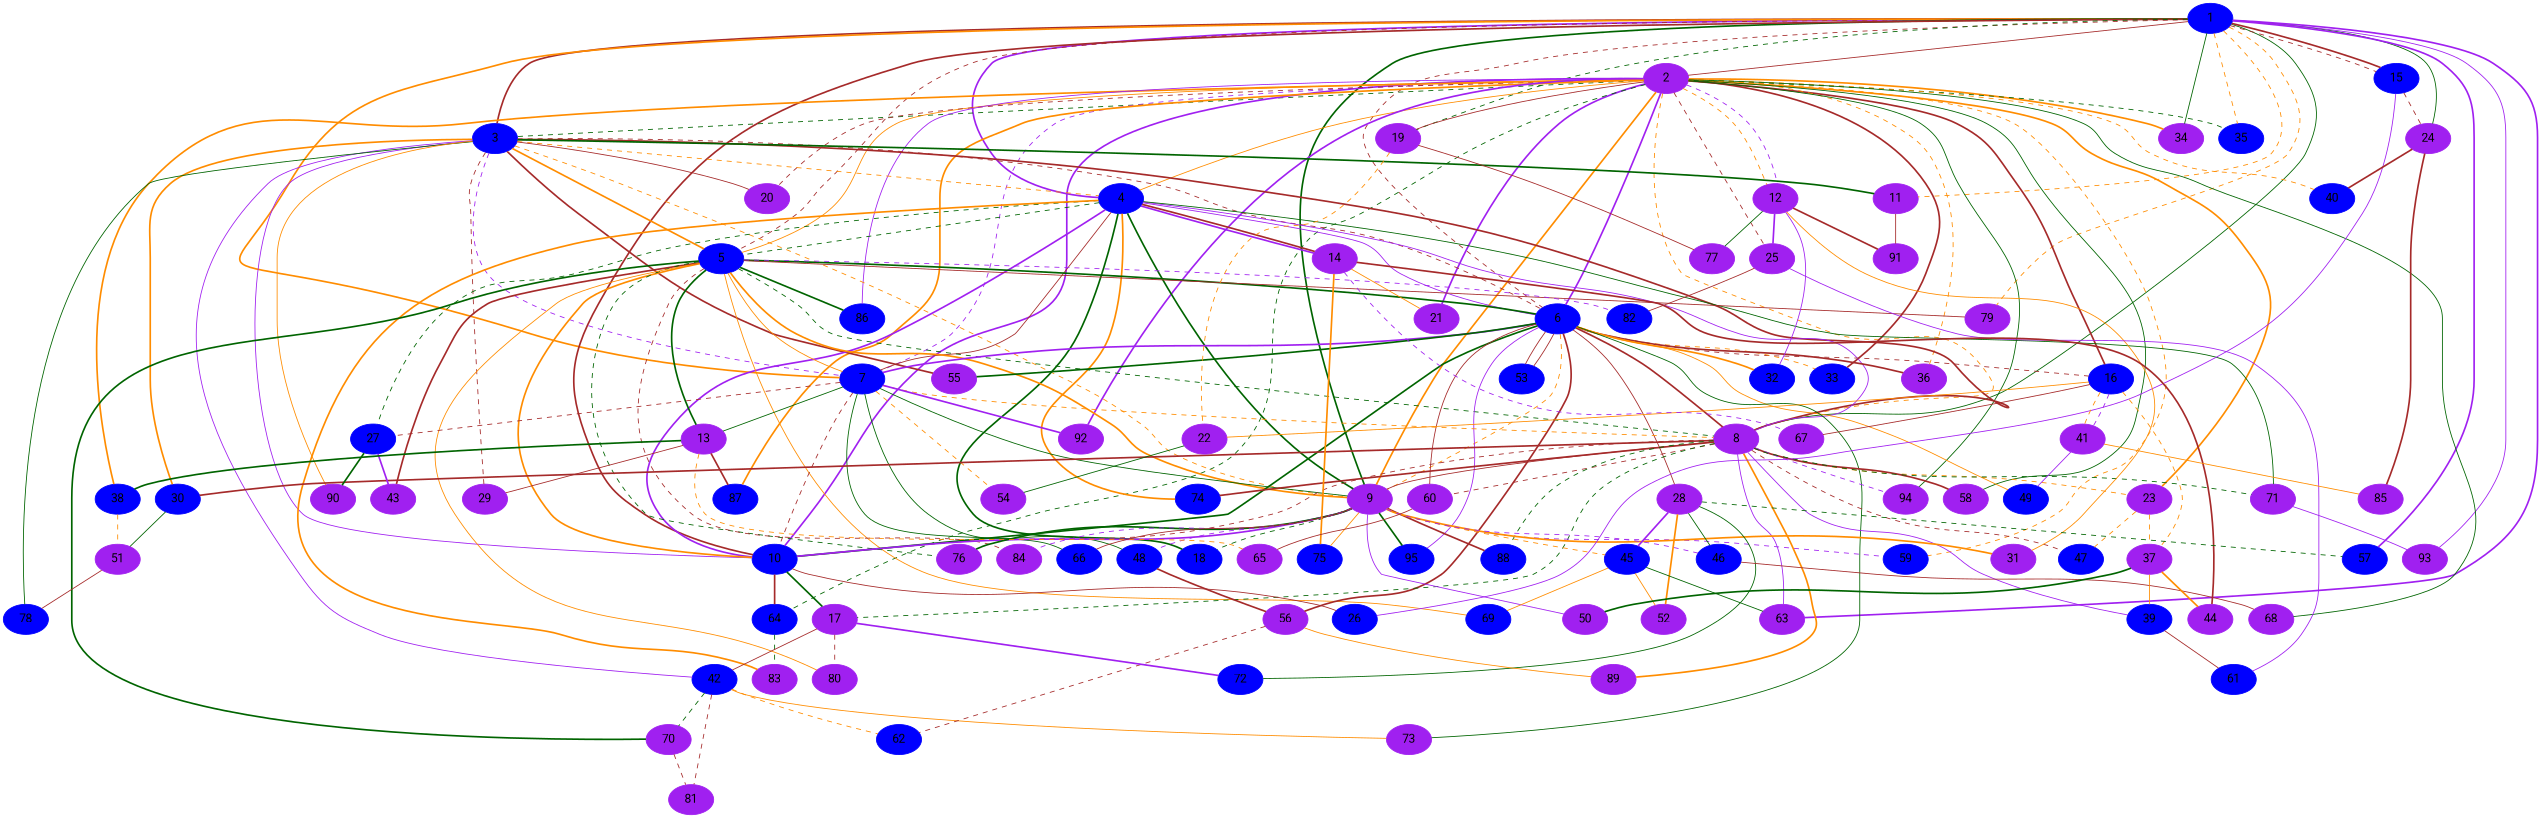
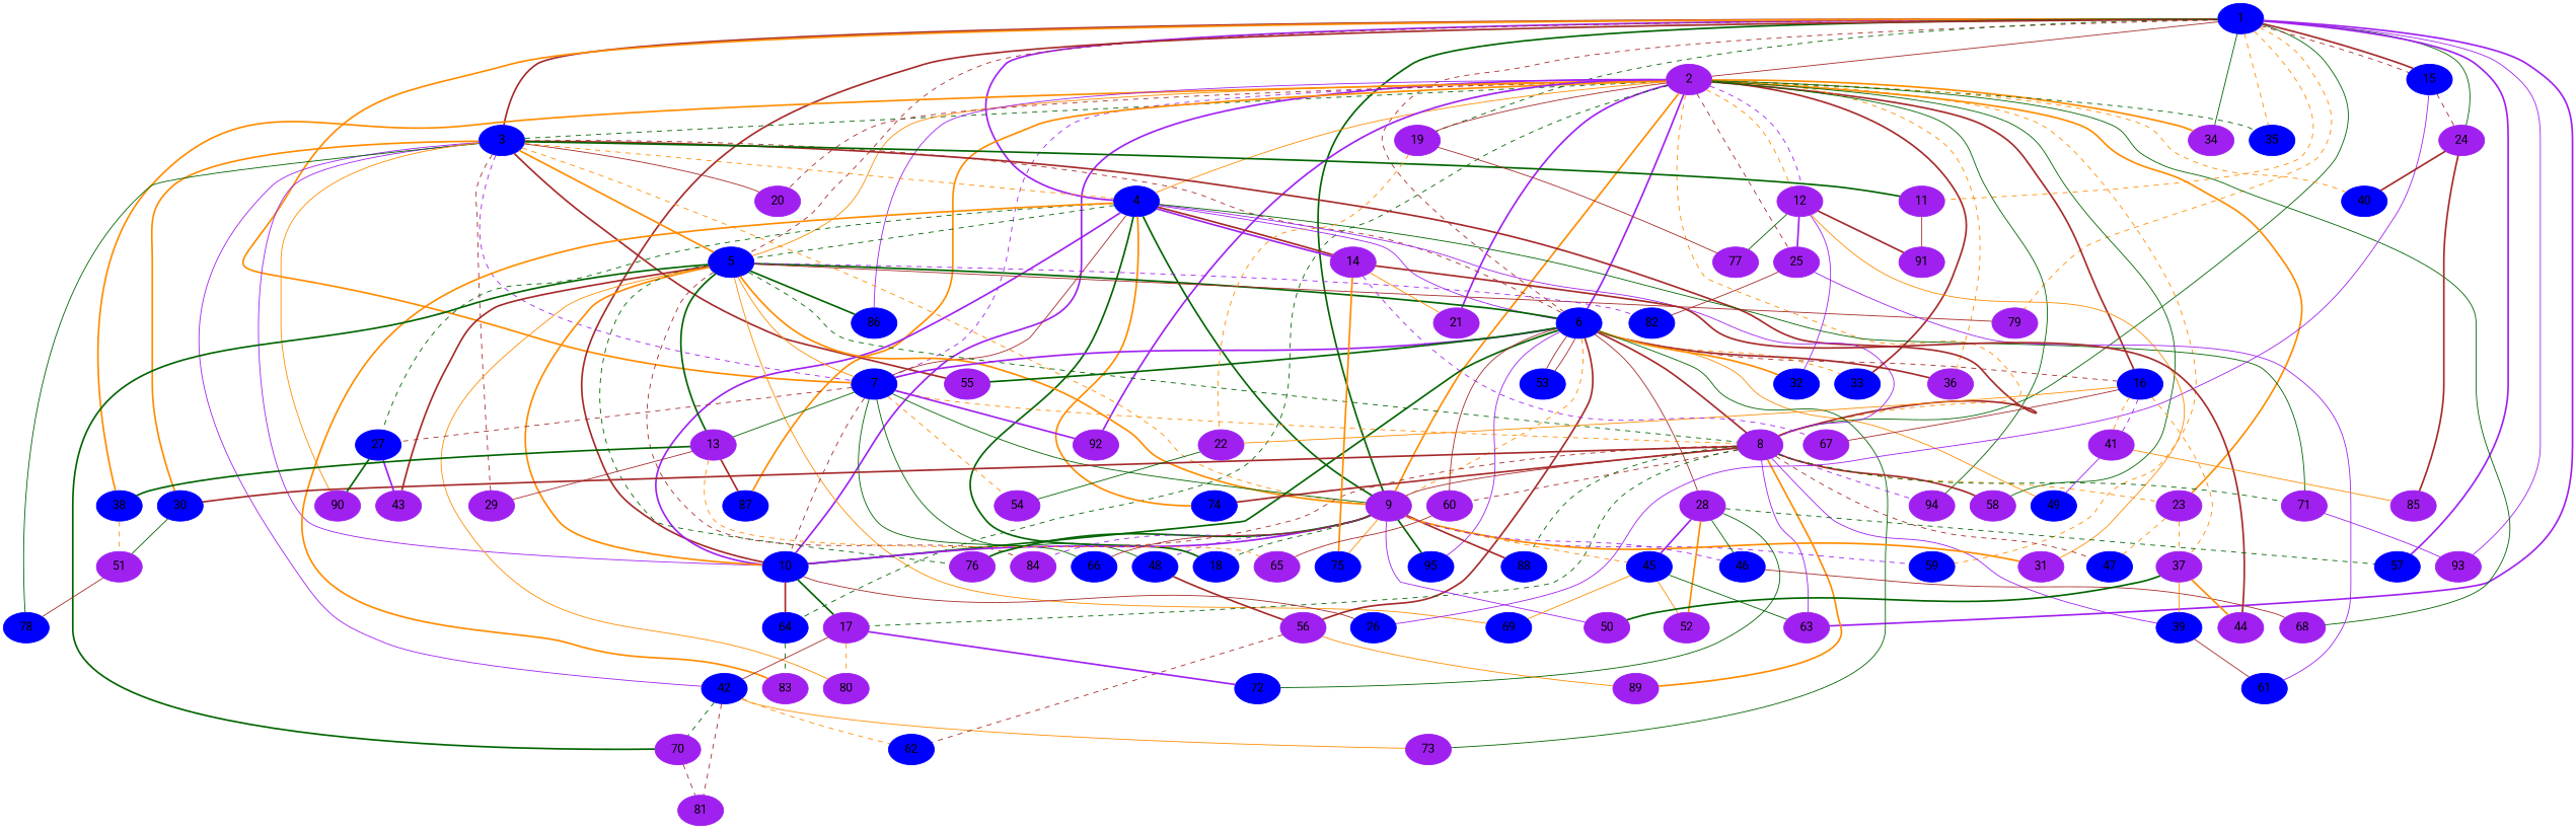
  graph {
    fontname=Roboto
    node [color=purple fontname=Roboto style=filled]
    edge [color=brown fontname=Roboto style=solid]
    1 [color=blue]
    2
    3 [color=blue]
    4 [color=blue]
    5 [color=blue]
    6 [color=blue]
    7 [color=blue]
    8
    9
    10 [color=blue]
    11
    15 [color=blue]
    19
    24
    34
    35 [color=blue]
    57 [color=blue]
    63
    79
    93
    12
    16 [color=blue]
    20
    21
    23
    25
    33 [color=blue]
    36
    38 [color=blue]
    40 [color=blue]
    58
    59 [color=blue]
    64 [color=blue]
    68
    86 [color=blue]
    87 [color=blue]
    92
    94
    29
    30 [color=blue]
    42 [color=blue]
    55
    78 [color=blue]
    90
    14
    18 [color=blue]
    27 [color=blue]
    71
    74 [color=blue]
    83
    13
    43
    69 [color=blue]
    70
    76
    80
    82 [color=blue]
    84
    28
    32 [color=blue]
    49 [color=blue]
    53 [color=blue]
    56
    60
    73
    95 [color=blue]
    48 [color=blue]
    54
    66 [color=blue]
    17
    39 [color=blue]
    47 [color=blue]
    88 [color=blue]
    89
    31
    45 [color=blue]
    46 [color=blue]
    50
    75 [color=blue]
    26 [color=blue]
    91
    77
    22
    85
    67
    37
    41
    61 [color=blue]
    51
    62 [color=blue]
    81
    44
    65
    72 [color=blue]
    52
    1 -- 2
    1 -- 3 [style=bold]
    1 -- 4 [color=purple style=bold]
    1 -- 5 [style=dashed]
    1 -- 6 [style=dashed]
    1 -- 7 [color=darkorange style=bold]
    1 -- 8 [color=darkgreen]
    1 -- 9 [color=darkgreen style=bold]
    1 -- 10 [style=bold]
    1 -- 11 [color=darkorange style=dashed]
    1 -- 15 [style=dashed]
    1 -- 15 [style=bold]
    1 -- 19 [color=darkgreen style=dashed]
    1 -- 24 [color=darkgreen]
    1 -- 34 [color=darkgreen]
    1 -- 35 [color=darkorange style=dashed]
    1 -- 57 [color=purple style=bold]
    1 -- 63 [color=purple style=bold]
    1 -- 79 [color=darkorange style=dashed]
    1 -- 93 [color=purple]
    2 -- 3 [color=darkgreen style=dashed]
    2 -- 4 [color=darkorange]
    2 -- 5 [color=darkorange]
    2 -- 6 [color=purple style=bold]
    2 -- 7 [color=purple style=dashed]
    2 -- 8 [color=darkorange style=dashed]
    2 -- 9 [color=darkorange style=bold]
    2 -- 10 [color=purple style=bold]
    2 -- 19
    2 -- 34 [color=darkorange style=bold]
    2 -- 35 [color=darkgreen style=dashed]
    2 -- 12 [color=darkorange style=dashed]
    2 -- 12 [color=purple style=dashed]
    2 -- 16 [style=bold]
    2 -- 20 [style=dashed]
    2 -- 21 [color=purple style=bold]
    2 -- 23 [color=darkorange style=bold]
    2 -- 25 [style=dashed]
    2 -- 33 [style=bold]
    2 -- 36 [color=darkorange style=dashed]
    2 -- 38 [color=darkorange style=bold]
    2 -- 40 [color=darkorange style=dashed]
    2 -- 58 [color=darkgreen]
    2 -- 59 [color=darkorange style=dashed]
    2 -- 64 [color=darkgreen style=dashed]
    2 -- 68 [color=darkgreen]
    2 -- 86 [color=purple]
    2 -- 87 [color=darkorange style=bold]
    2 -- 92 [color=purple style=bold]
    2 -- 94 [color=darkgreen]
    3 -- 4 [color=darkorange style=dashed]
    3 -- 5 [color=darkorange style=bold]
    3 -- 6 [style=dashed]
    3 -- 7 [color=purple style=dashed]
    3 -- 8 [style=bold]
    3 -- 9 [color=darkorange style=dashed]
    3 -- 10 [color=purple]
    3 -- 11 [color=darkgreen style=bold]
    3 -- 20
    3 -- 29 [style=dashed]
    3 -- 30 [color=darkorange style=bold]
    3 -- 42 [color=purple]
    3 -- 55 [style=bold]
    3 -- 78 [color=darkgreen]
    3 -- 90 [color=darkorange]
    4 -- 5 [color=darkgreen style=dashed]
    4 -- 6 [color=purple]
    4 -- 7
    4 -- 8 [color=purple]
    4 -- 9 [color=darkgreen style=bold]
    4 -- 10 [color=purple style=bold]
    4 -- 14 [color=purple style=bold]
    4 -- 14 [style=bold]
    4 -- 18 [color=darkgreen style=bold]
    4 -- 27 [color=darkgreen style=dashed]
    4 -- 71 [color=darkgreen]
    4 -- 74 [color=darkorange style=bold]
    4 -- 83 [color=darkorange style=bold]
    5 -- 6 [color=darkgreen style=bold]
    5 -- 7 [color=darkorange]
    5 -- 8 [color=darkgreen style=dashed]
    5 -- 9 [color=darkorange style=bold]
    5 -- 10 [color=darkorange style=bold]
    5 -- 79
    5 -- 86 [color=darkgreen style=bold]
    5 -- 13 [color=darkgreen style=bold]
    5 -- 43 [style=bold]
    5 -- 69 [color=darkorange]
    5 -- 70 [color=darkgreen style=bold]
    5 -- 76 [color=darkgreen style=dashed]
    5 -- 80 [color=darkorange]
    5 -- 82 [color=purple style=dashed]
    5 -- 84 [style=dashed]
    6 -- 7 [color=purple style=bold]
    6 -- 8 [style=bold]
    6 -- 9 [color=darkorange style=dashed]
    6 -- 10 [color=darkgreen style=bold]
    6 -- 16 [style=dashed]
    6 -- 33 [color=darkorange style=dashed]
    6 -- 36 [style=bold]
    6 -- 55 [color=darkgreen style=bold]
    6 -- 28
    6 -- 32 [color=darkorange style=bold]
    6 -- 49 [color=darkorange]
    6 -- 53
    6 -- 53
    6 -- 56 [style=bold]
    6 -- 60
    6 -- 73 [color=darkgreen]
    6 -- 95 [color=purple]
    7 -- 8 [color=darkorange style=dashed]
    7 -- 9 [color=darkgreen]
    7 -- 10 [style=dashed]
    7 -- 92 [color=purple style=bold]
    7 -- 27 [style=dashed]
    7 -- 13 [color=darkgreen]
    7 -- 48 [color=darkgreen]
    7 -- 54 [color=darkorange style=dashed]
    7 -- 66 [color=darkgreen]
    8 -- 9
    8 -- 10 [style=dashed]
    8 -- 63 [color=purple]
    8 -- 23 [color=darkorange style=dashed]
    8 -- 58 [style=bold]
    8 -- 94 [color=purple style=dashed]
    8 -- 30 [style=bold]
    8 -- 71 [color=darkgreen style=dashed]
    8 -- 74 [style=bold]
    8 -- 60 [style=dashed]
    8 -- 17 [color=darkgreen style=dashed]
    8 -- 39 [color=purple]
    8 -- 47 [style=dashed]
    8 -- 88 [color=darkgreen style=dashed]
    8 -- 89 [color=darkorange style=bold]
    9 -- 10 [color=purple style=bold]
    9 -- 59 [color=purple style=dashed]
    9 -- 18 [color=darkgreen style=dashed]
    9 -- 76 [color=darkgreen style=bold]
    9 -- 84 [color=purple style=dashed]
    9 -- 95 [color=darkgreen style=bold]
    9 -- 48 [color=purple style=dashed]
    9 -- 66
    9 -- 88 [style=bold]
    9 -- 31 [color=darkorange style=bold]
    9 -- 45 [color=darkorange style=dashed]
    9 -- 46 [color=purple style=dashed]
    9 -- 50 [color=purple]
    9 -- 75 [color=darkorange]
    10 -- 64 [style=bold]
    10 -- 17 [color=darkgreen style=bold]
    10 -- 26
    11 -- 91
    15 -- 24 [style=dashed]
    15 -- 26 [color=purple]
    19 -- 77
    19 -- 22 [color=darkorange style=dashed]
    24 -- 40 [style=bold]
    24 -- 85 [style=bold]
    12 -- 25 [color=purple style=bold]
    12 -- 32 [color=purple]
    12 -- 31 [color=darkorange]
    12 -- 91 [style=bold]
    12 -- 77 [color=darkgreen]
    16 -- 22 [color=darkorange]
    16 -- 67
    16 -- 37 [color=darkorange style=dashed]
    16 -- 41 [color=darkorange style=dashed]
    16 -- 41 [color=purple style=dashed]
    23 -- 47 [color=darkorange style=dashed]
    23 -- 37 [color=darkorange style=dashed]
    25 -- 82
    25 -- 61 [color=purple]
    38 -- 51 [color=darkorange style=dashed]
    64 -- 83 [color=darkgreen style=dashed]
    30 -- 51 [color=darkgreen]
    42 -- 70 [color=darkgreen style=dashed]
    42 -- 73 [color=darkorange]
    42 -- 62 [color=darkorange style=dashed]
    42 -- 81 [style=dashed]
    14 -- 21 [color=darkorange]
    14 -- 75 [color=darkorange style=bold]
    14 -- 67 [color=purple style=dashed]
    14 -- 44 [style=bold]
    27 -- 90 [color=darkgreen style=bold]
    27 -- 43 [color=purple style=bold]
    71 -- 93 [color=purple]
    13 -- 38 [color=darkgreen style=bold]
    13 -- 87 [style=bold]
    13 -- 29
    13 -- 65 [color=darkorange style=dashed]
    70 -- 81 [style=dashed]
    28 -- 57 [color=darkgreen style=dashed]
    28 -- 45 [color=purple style=bold]
    28 -- 46 [color=darkgreen]
    28 -- 72 [color=darkgreen]
    28 -- 52 [color=darkorange style=bold]
    56 -- 89 [color=darkorange]
    56 -- 62 [style=dashed]
    60 -- 65
    48 -- 56 [style=bold]
    17 -- 42
-   17 -- 80 [style=dashed]
+   17 -- 80 [color=darkorange style=dashed]
    17 -- 72 [color=purple style=bold]
    39 -- 61
    45 -- 63 [color=darkgreen]
    45 -- 69 [color=darkorange]
    45 -- 52 [color=darkorange]
    46 -- 68
    22 -- 54 [color=darkgreen]
    37 -- 39 [color=darkorange]
    37 -- 50 [color=darkgreen style=bold]
    37 -- 44 [color=darkorange style=bold]
    41 -- 49 [color=purple]
    41 -- 85 [color=darkorange]
    51 -- 78
  }
